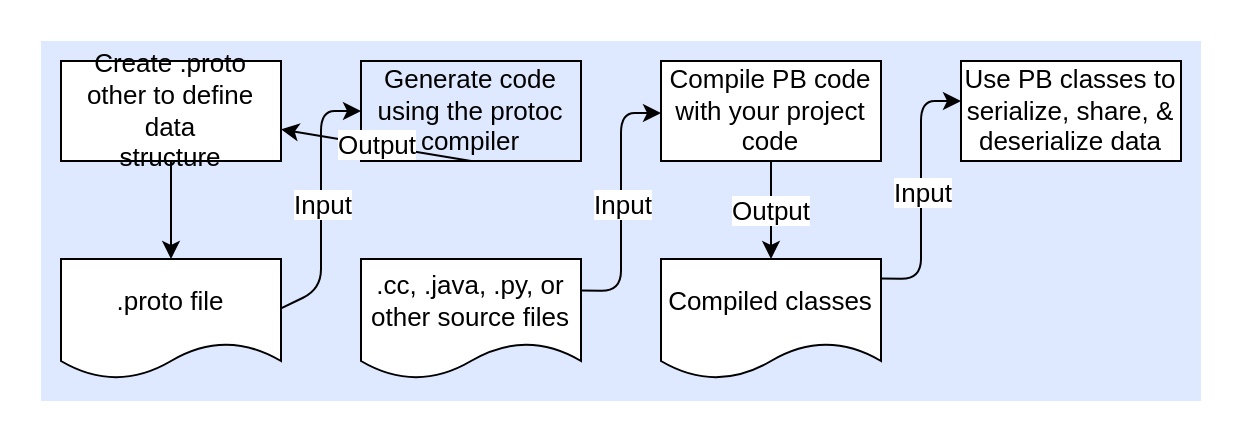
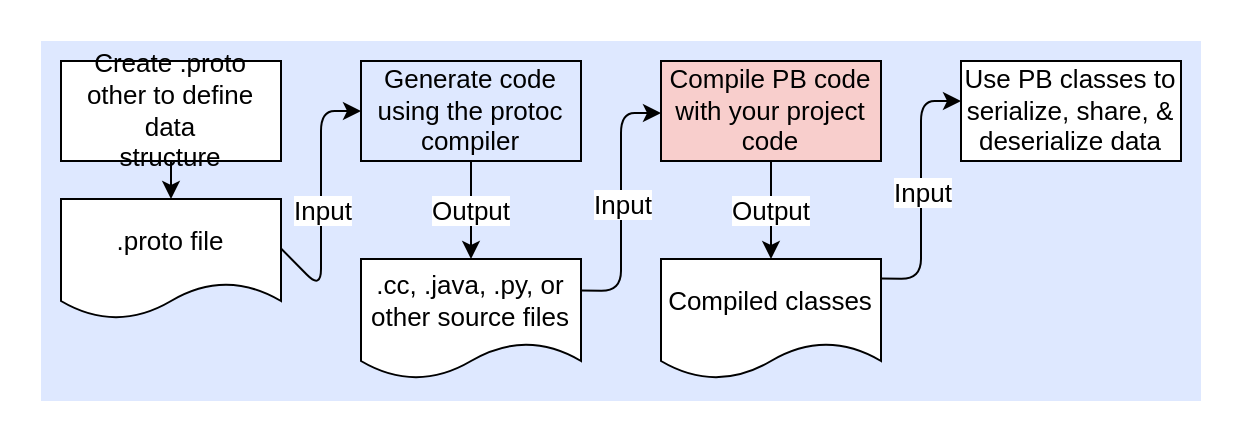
  <mxCell id="0" />
  <mxCell id="1" parent="0" />
  <mxCell id="2" value="" style="fillColor=#DEE8FF;strokeColor=none;" parent="1" vertex="1"><mxGeometry x="20" y="20" width="580" height="180" as="geometry" /></mxCell>
  <mxCell id="3" value="Create .proto other to define data&lt;br style=&quot;font-size: 13px;&quot;&gt;structure" style="rounded=0;whiteSpace=wrap;html=1;fontSize=13;" vertex="1" parent="1"><mxGeometry x="30" y="30" width="110" height="50" as="geometry" /></mxCell>
  <mxCell id="4" value="" style="endArrow=classic;html=1;exitX=0.5;exitY=1;exitDx=0;exitDy=0;entryX=0.5;entryY=0;entryDx=0;entryDy=0;" edge="1" parent="1" source="3" target="8"><mxGeometry width="50" height="50" relative="1" as="geometry"><mxPoint x="190" y="80" as="sourcePoint" /><mxPoint x="180" y="55" as="targetPoint" /></mxGeometry></mxCell>
  <mxCell id="5" value="Generate code using the protoc compiler" style="rounded=0;whiteSpace=wrap;html=1;fontSize=13;fillColor=#dee8ff;" vertex="1" parent="1"><mxGeometry x="180" y="30" width="110" height="50" as="geometry" /></mxCell>
- <mxCell id="6" value="Compile PB code with your project code" style="rounded=0;whiteSpace=wrap;html=1;fontSize=13;" vertex="1" parent="1"><mxGeometry x="330" y="30" width="110" height="50" as="geometry" /></mxCell>
+ <mxCell id="6" value="Compile PB code with your project code" style="rounded=0;whiteSpace=wrap;html=1;fontSize=13;fillColor=#f8cecc;" vertex="1" parent="1"><mxGeometry x="330" y="30" width="110" height="50" as="geometry" /></mxCell>
  <mxCell id="7" value="Use PB classes to serialize, share, &amp;amp; deserialize data" style="rounded=0;whiteSpace=wrap;html=1;fontSize=13;" vertex="1" parent="1"><mxGeometry x="480" y="30" width="110" height="50" as="geometry" /></mxCell>
- <mxCell id="8" value="&lt;font style=&quot;font-size: 13px;&quot;&gt;.proto file&lt;/font&gt;" style="shape=document;whiteSpace=wrap;html=1;boundedLbl=1;fontSize=13;" vertex="1" parent="1"><mxGeometry x="30" y="129" width="110" height="60" as="geometry" /></mxCell>
+ <mxCell id="8" value="&lt;font style=&quot;font-size: 13px;&quot;&gt;.proto file&lt;/font&gt;" style="shape=document;whiteSpace=wrap;html=1;boundedLbl=1;fontSize=13;" vertex="1" parent="1"><mxGeometry x="30" y="99" width="110" height="60" as="geometry" /></mxCell>
  <mxCell id="9" value="" style="endArrow=classic;html=1;exitX=1;exitY=0.412;exitDx=0;exitDy=0;exitPerimeter=0;entryX=0;entryY=0.5;entryDx=0;entryDy=0;" edge="1" parent="1" source="8" target="5"><mxGeometry relative="1" as="geometry"><mxPoint x="70" y="160" as="sourcePoint" /><mxPoint x="170" y="160" as="targetPoint" /><Array as="points"><mxPoint x="160" y="144" /><mxPoint x="160" y="55" /></Array></mxGeometry></mxCell>
  <mxCell id="10" value="Input" style="edgeLabel;resizable=0;html=1;align=center;verticalAlign=middle;labelBackgroundColor=default;fontSize=13;" connectable="0" vertex="1" parent="9"><mxGeometry relative="1" as="geometry"><mxPoint y="1.0" as="offset" /></mxGeometry></mxCell>
  <mxCell id="11" value=".cc, .java, .py, or other source files" style="shape=document;whiteSpace=wrap;html=1;boundedLbl=1;fontSize=13;" vertex="1" parent="1"><mxGeometry x="180" y="129" width="110" height="60" as="geometry" /></mxCell>
- <mxCell id="12" value="Output" style="endArrow=classic;html=1;exitX=0.5;exitY=1;exitDx=0;exitDy=0;fontSize=13;" edge="1" parent="1" source="5" target="3"><mxGeometry width="50" height="50" relative="1" as="geometry"><mxPoint x="95" y="90" as="sourcePoint" /><mxPoint x="95" y="129" as="targetPoint" /></mxGeometry></mxCell>
+ <mxCell id="12" value="Output" style="endArrow=classic;html=1;exitX=0.5;exitY=1;exitDx=0;exitDy=0;entryX=0.5;entryY=0;entryDx=0;entryDy=0;fontSize=13;" edge="1" parent="1" source="5" target="11"><mxGeometry width="50" height="50" relative="1" as="geometry"><mxPoint x="95" y="90" as="sourcePoint" /><mxPoint x="95" y="129" as="targetPoint" /></mxGeometry></mxCell>
  <mxCell id="13" value="" style="endArrow=classic;html=1;exitX=1;exitY=0.412;exitDx=0;exitDy=0;exitPerimeter=0;entryX=0;entryY=0.5;entryDx=0;entryDy=0;" edge="1" parent="1"><mxGeometry relative="1" as="geometry"><mxPoint x="290" y="144.72" as="sourcePoint" /><mxPoint x="330" y="56" as="targetPoint" /><Array as="points"><mxPoint x="310" y="145" /><mxPoint x="310" y="56" /></Array></mxGeometry></mxCell>
  <mxCell id="14" value="Input" style="edgeLabel;resizable=0;html=1;align=center;verticalAlign=middle;fontSize=13;" connectable="0" vertex="1" parent="13"><mxGeometry relative="1" as="geometry"><mxPoint y="1.0" as="offset" /></mxGeometry></mxCell>
  <mxCell id="15" value="Compiled classes" style="shape=document;whiteSpace=wrap;html=1;boundedLbl=1;fontSize=13;" vertex="1" parent="1"><mxGeometry x="330" y="129" width="110" height="60" as="geometry" /></mxCell>
  <mxCell id="16" value="Output" style="endArrow=classic;html=1;exitX=0.5;exitY=1;exitDx=0;exitDy=0;entryX=0.5;entryY=0;entryDx=0;entryDy=0;fontSize=13;" edge="1" parent="1" source="6" target="15"><mxGeometry width="50" height="50" relative="1" as="geometry"><mxPoint x="245" y="90" as="sourcePoint" /><mxPoint x="245" y="129" as="targetPoint" /><Array as="points"><mxPoint x="385" y="90" /></Array></mxGeometry></mxCell>
  <mxCell id="17" value="" style="endArrow=classic;html=1;exitX=1;exitY=0.412;exitDx=0;exitDy=0;exitPerimeter=0;entryX=0;entryY=0.5;entryDx=0;entryDy=0;" edge="1" parent="1"><mxGeometry relative="1" as="geometry"><mxPoint x="440" y="138.72" as="sourcePoint" /><mxPoint x="480" y="50" as="targetPoint" /><Array as="points"><mxPoint x="460" y="139" /><mxPoint x="460" y="50" /></Array></mxGeometry></mxCell>
  <mxCell id="18" value="Input" style="edgeLabel;resizable=0;html=1;align=center;verticalAlign=middle;fontSize=13;" connectable="0" vertex="1" parent="17"><mxGeometry relative="1" as="geometry"><mxPoint y="1.0" as="offset" /></mxGeometry></mxCell>
